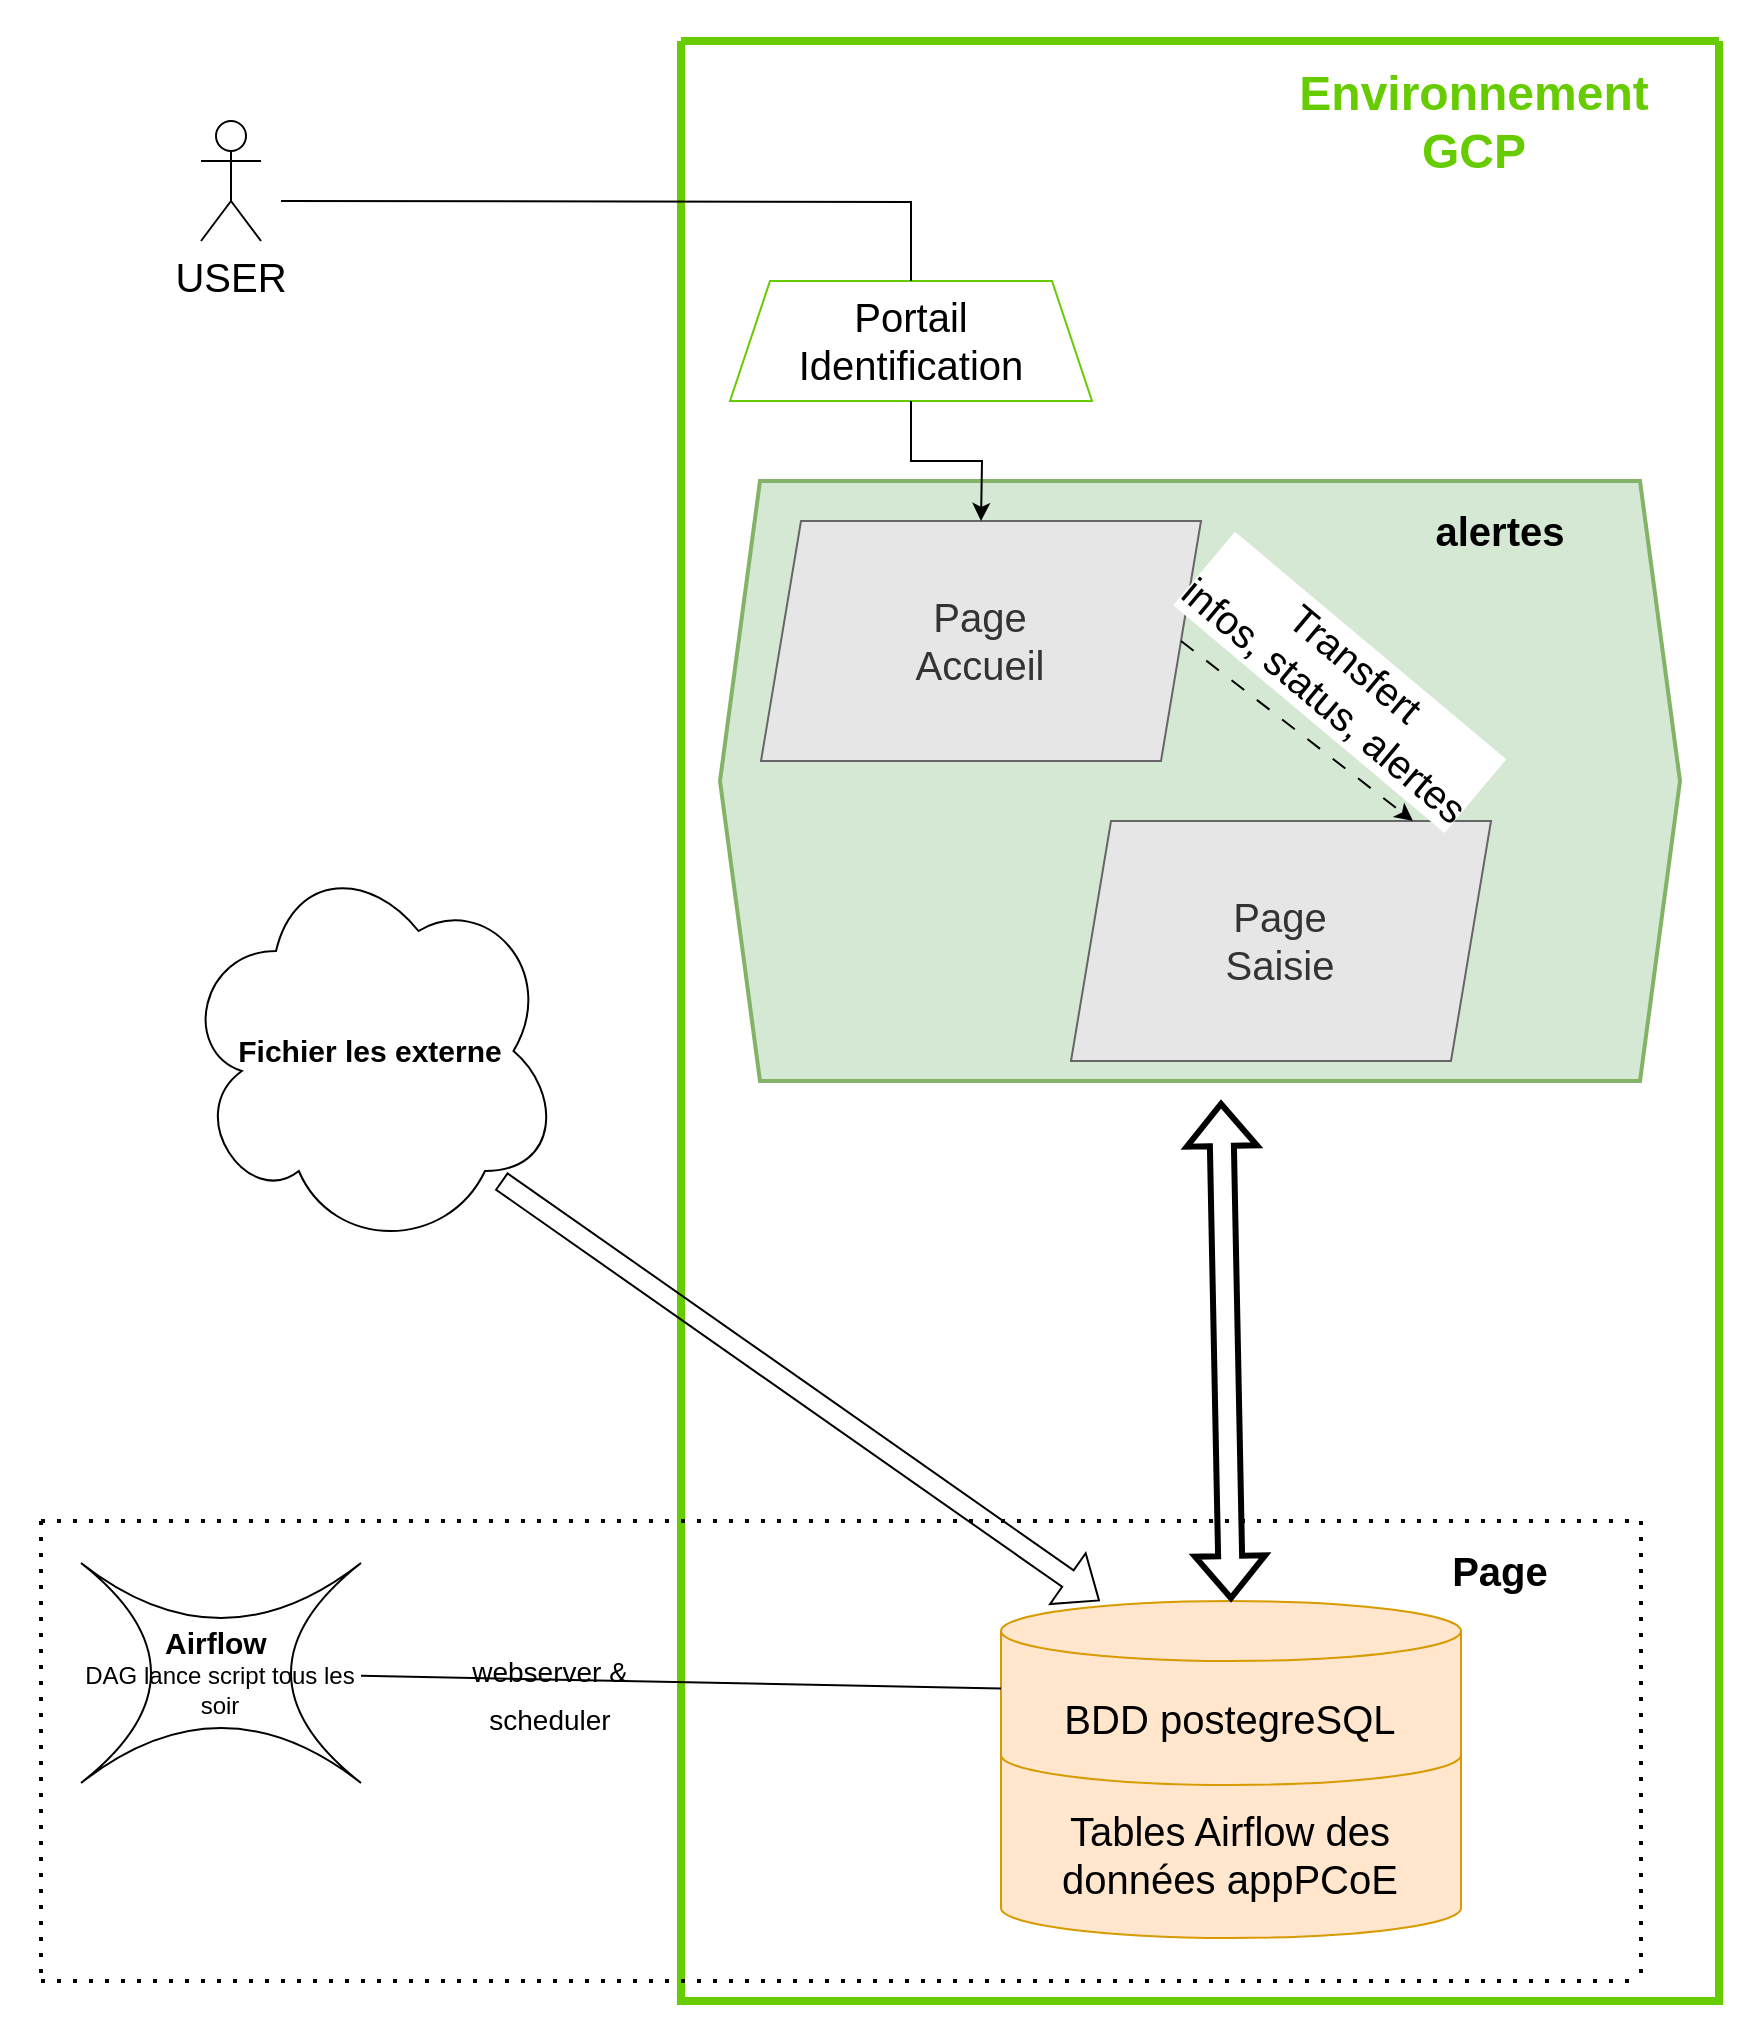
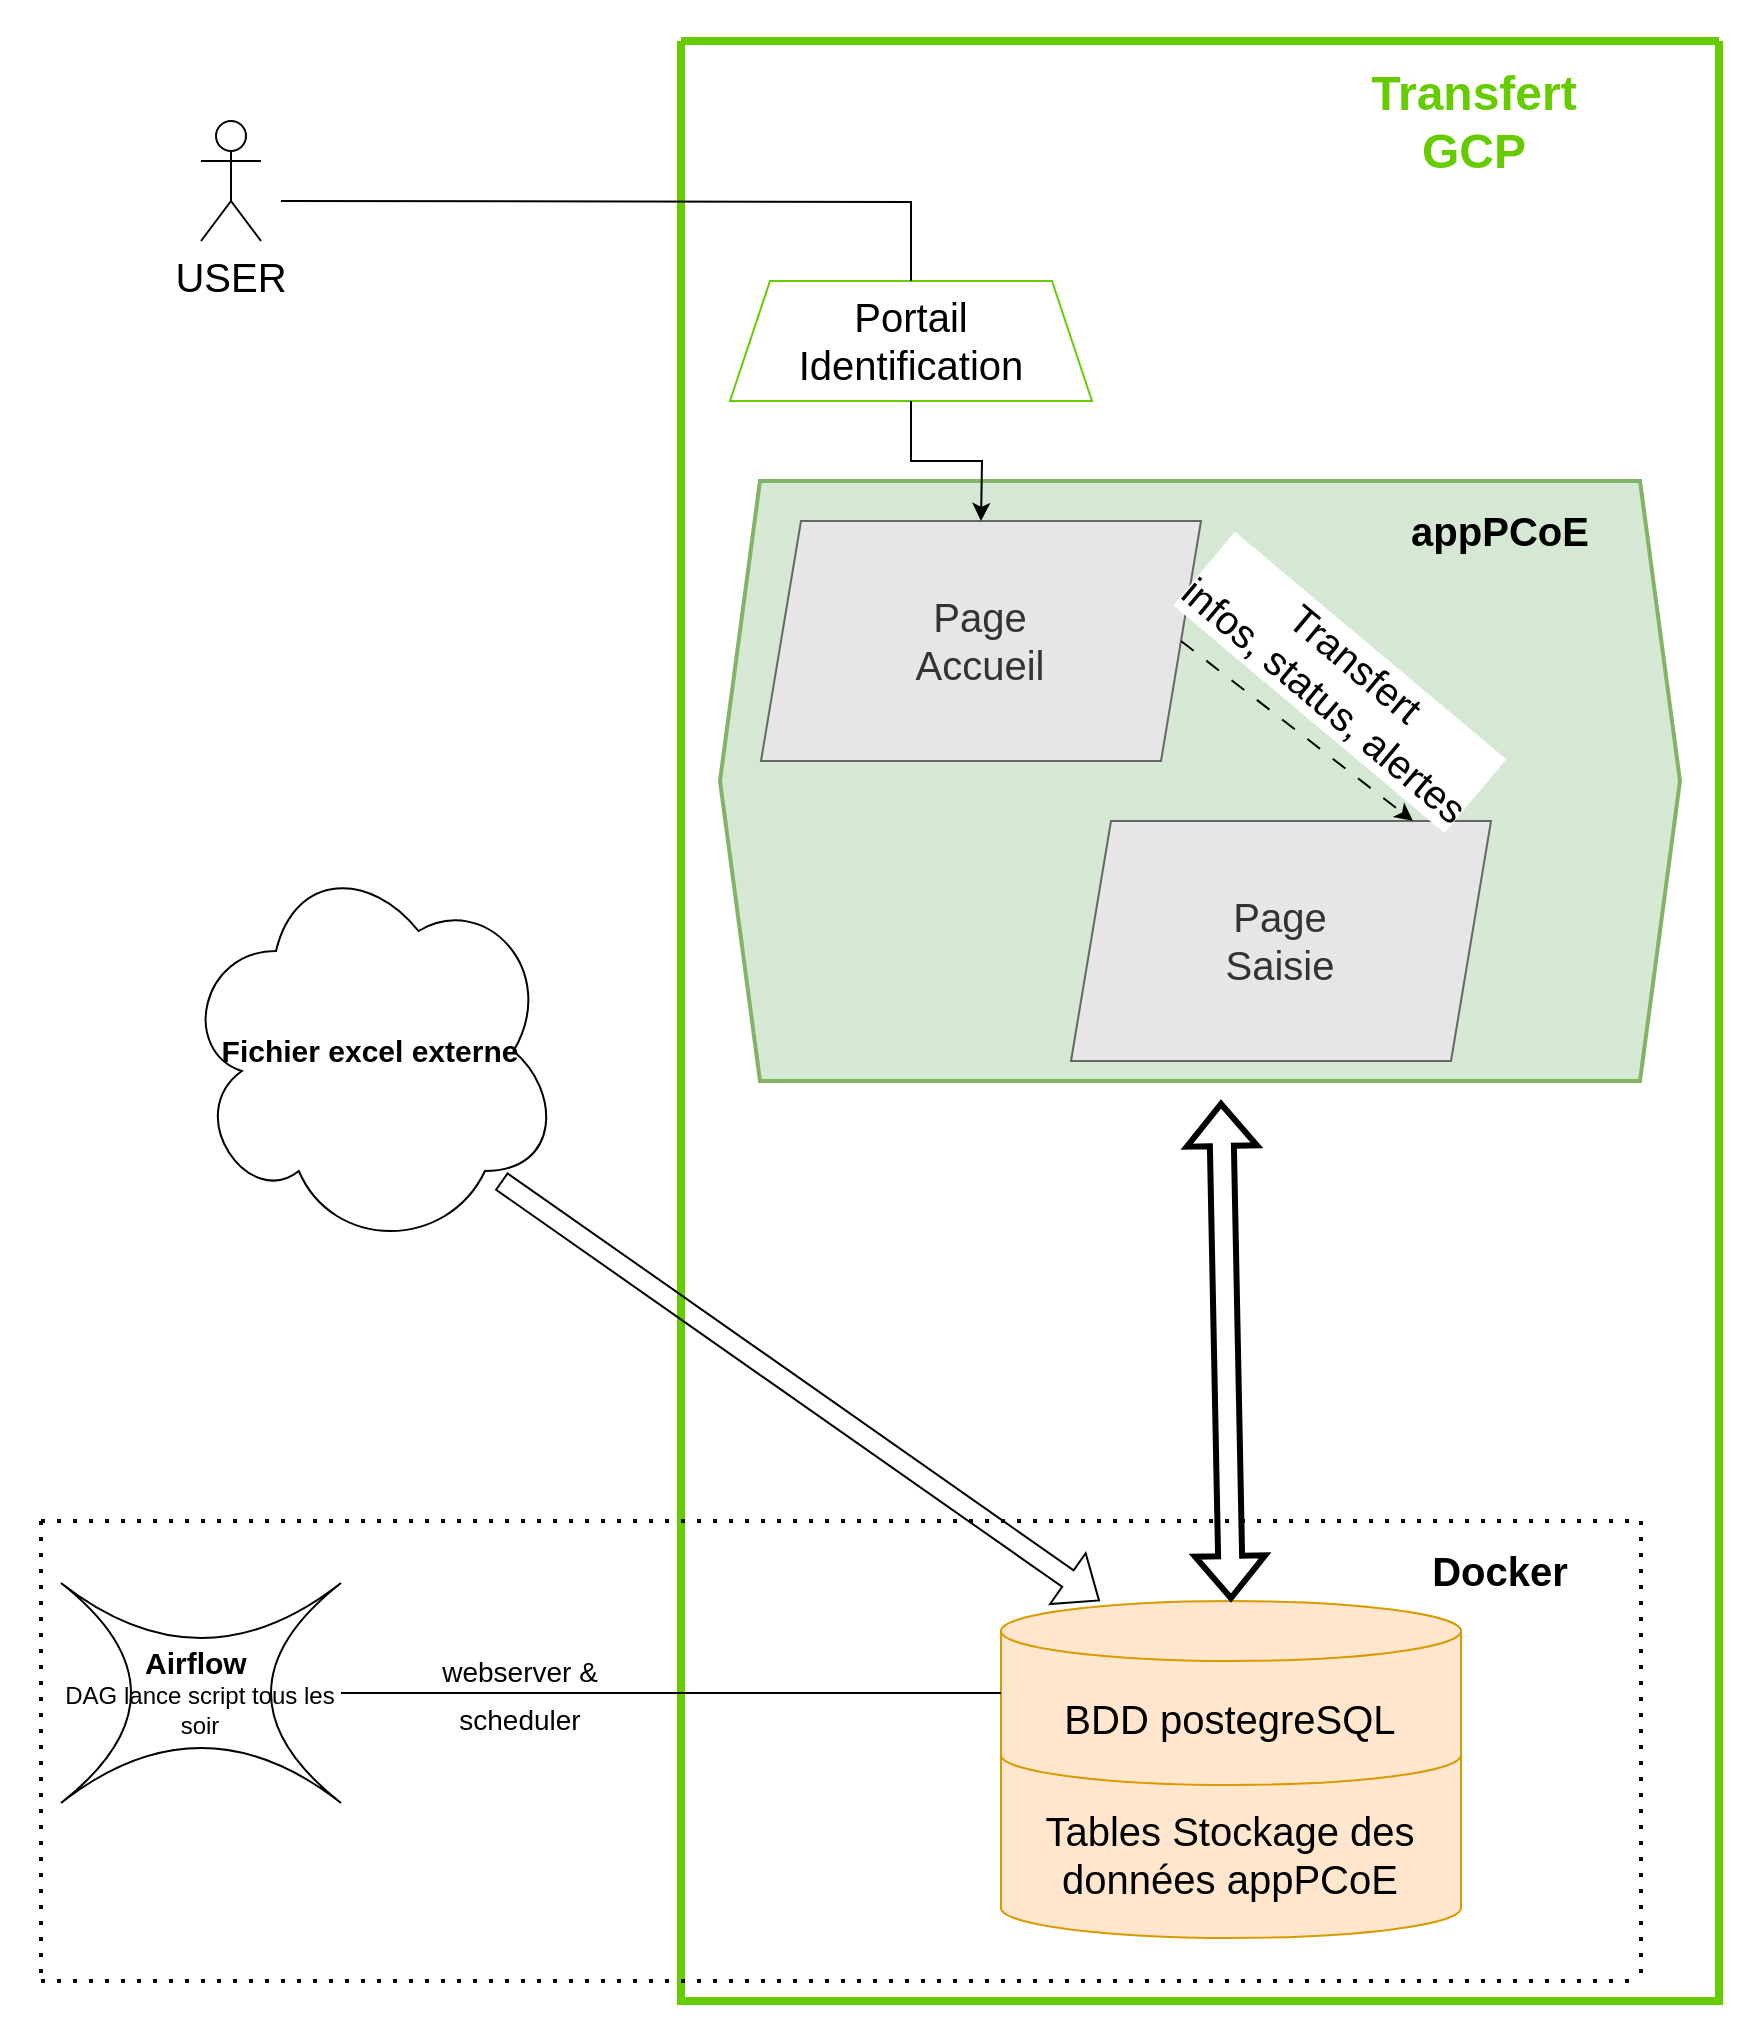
  <mxCell id="0" />
  <mxCell id="1" parent="0" />
  <mxCell id="2" value="" style="swimlane;startSize=0;strokeColor=#66CC00;strokeWidth=4;fontSize=20;fillColor=#FFFFFF;gradientColor=default;" parent="1" vertex="1"><mxGeometry x="340" y="20" width="519" height="980" as="geometry" /></mxCell>
- <mxCell id="3" value="&lt;font color=&quot;#66cc00&quot; size=&quot;1&quot;&gt;&lt;b style=&quot;font-size: 24px;&quot;&gt;Environnement GCP&lt;/b&gt;&lt;/font&gt;" style="text;html=1;strokeColor=none;fillColor=none;align=center;verticalAlign=middle;whiteSpace=wrap;rounded=0;fontSize=20;" parent="2" vertex="1"><mxGeometry x="321" y="26" width="152" height="30" as="geometry" /></mxCell>
+ <mxCell id="3" value="&lt;font color=&quot;#66cc00&quot; size=&quot;1&quot;&gt;&lt;b style=&quot;font-size: 24px;&quot;&gt;Transfert GCP&lt;/b&gt;&lt;/font&gt;" style="text;html=1;strokeColor=none;fillColor=none;align=center;verticalAlign=middle;whiteSpace=wrap;rounded=0;fontSize=20;" parent="2" vertex="1"><mxGeometry x="321" y="26" width="152" height="30" as="geometry" /></mxCell>
  <mxCell id="4" value="" style="shape=hexagon;perimeter=hexagonPerimeter2;whiteSpace=wrap;html=1;fixedSize=1;fontSize=20;align=right;strokeWidth=2;fillColor=#d5e8d4;strokeColor=#82b366;" parent="2" vertex="1"><mxGeometry x="19.5" y="220" width="480" height="300" as="geometry" /></mxCell>
  <mxCell id="5" value="Page&lt;br&gt;Saisie" style="shape=parallelogram;perimeter=parallelogramPerimeter;whiteSpace=wrap;html=1;fixedSize=1;fontSize=20;fillColor=#E6E6E6;fontColor=#333333;strokeColor=#666666;" parent="2" vertex="1"><mxGeometry x="195" y="390" width="210" height="120" as="geometry" /></mxCell>
  <mxCell id="6" value="Page&lt;br&gt;Accueil" style="shape=parallelogram;perimeter=parallelogramPerimeter;whiteSpace=wrap;html=1;fixedSize=1;fontSize=20;fillColor=#E6E6E6;fontColor=#333333;strokeColor=#666666;gradientColor=none;" parent="2" vertex="1"><mxGeometry x="40" y="240" width="220" height="120" as="geometry" /></mxCell>
- <mxCell id="7" value="&lt;b&gt;alertes&lt;/b&gt;" style="text;html=1;strokeColor=none;fillColor=none;align=center;verticalAlign=middle;whiteSpace=wrap;rounded=0;fontSize=20;" parent="2" vertex="1"><mxGeometry x="360" y="230" width="100" height="30" as="geometry" /></mxCell>
+ <mxCell id="7" value="&lt;b&gt;appPCoE&lt;/b&gt;" style="text;html=1;strokeColor=none;fillColor=none;align=center;verticalAlign=middle;whiteSpace=wrap;rounded=0;fontSize=20;" parent="2" vertex="1"><mxGeometry x="360" y="230" width="100" height="30" as="geometry" /></mxCell>
  <mxCell id="8" value="Portail&lt;br&gt;Identification" style="shape=trapezoid;perimeter=trapezoidPerimeter;whiteSpace=wrap;html=1;fixedSize=1;strokeWidth=1;fontSize=20;strokeColor=#66CC00;" vertex="1" parent="2"><mxGeometry x="24.5" y="120" width="181" height="60" as="geometry" /></mxCell>
  <mxCell id="9" value="" style="endArrow=classic;html=1;rounded=0;fontSize=20;exitX=1;exitY=0.5;exitDx=0;exitDy=0;entryX=0.5;entryY=0;entryDx=0;entryDy=0;dashed=1;dashPattern=8 8;" parent="2" edge="1"><mxGeometry width="50" height="50" relative="1" as="geometry"><mxPoint x="250" y="300" as="sourcePoint" /><mxPoint x="366" y="390" as="targetPoint" /></mxGeometry></mxCell>
  <mxCell id="10" value="Transfert&lt;br&gt;infos, status, alertes" style="edgeLabel;html=1;align=center;verticalAlign=middle;resizable=0;points=[];fontSize=20;rotation=40;" parent="9" vertex="1" connectable="0"><mxGeometry x="-0.271" y="2" relative="1" as="geometry"><mxPoint x="36" y="-12" as="offset" /></mxGeometry></mxCell>
  <mxCell id="11" value="USER" style="shape=umlActor;verticalLabelPosition=bottom;verticalAlign=top;html=1;outlineConnect=0;fontSize=20;" parent="1" vertex="1"><mxGeometry x="100" y="60" width="30" height="60" as="geometry" /></mxCell>
- <mxCell id="12" value="Tables Airflow des données appPCoE" style="shape=cylinder3;whiteSpace=wrap;html=1;boundedLbl=1;backgroundOutline=1;size=15;fontSize=20;fillColor=#ffe6cc;strokeColor=#d79b00;" parent="1" vertex="1"><mxGeometry x="500" y="860" width="230" height="108.5" as="geometry" /></mxCell>
+ <mxCell id="12" value="Tables Stockage des données appPCoE" style="shape=cylinder3;whiteSpace=wrap;html=1;boundedLbl=1;backgroundOutline=1;size=15;fontSize=20;fillColor=#ffe6cc;strokeColor=#d79b00;" parent="1" vertex="1"><mxGeometry x="500" y="860" width="230" height="108.5" as="geometry" /></mxCell>
  <mxCell id="13" value="BDD postegreSQL" style="shape=cylinder3;whiteSpace=wrap;html=1;boundedLbl=1;backgroundOutline=1;size=15;fontSize=20;fillColor=#ffe6cc;strokeColor=#d79b00;" parent="1" vertex="1"><mxGeometry x="500" y="800" width="230" height="92" as="geometry" /></mxCell>
- <mxCell id="14" value="&lt;b&gt;&lt;font style=&quot;font-size: 15px;&quot;&gt;Fichier les externe&lt;/font&gt;&lt;/b&gt;" style="ellipse;shape=cloud;whiteSpace=wrap;html=1;" parent="1" vertex="1"><mxGeometry x="90" y="425" width="190" height="200" as="geometry" /></mxCell>
+ <mxCell id="14" value="&lt;b&gt;&lt;font style=&quot;font-size: 15px;&quot;&gt;Fichier excel externe&lt;/font&gt;&lt;/b&gt;" style="ellipse;shape=cloud;whiteSpace=wrap;html=1;" parent="1" vertex="1"><mxGeometry x="90" y="425" width="190" height="200" as="geometry" /></mxCell>
  <mxCell id="15" value="" style="shape=flexArrow;endArrow=classic;startArrow=classic;html=1;rounded=0;strokeColor=#000000;strokeWidth=3;fontSize=34;fontColor=#66CC00;entryX=0.5;entryY=0;entryDx=0;entryDy=0;entryPerimeter=0;" parent="1" target="13" edge="1"><mxGeometry width="100" height="100" relative="1" as="geometry"><mxPoint x="610" y="550" as="sourcePoint" /><mxPoint x="610" y="860" as="targetPoint" /><Array as="points" /></mxGeometry></mxCell>
- <mxCell id="16" value="&lt;font style=&quot;font-size: 15px;&quot;&gt;&lt;b&gt;Airflow&lt;/b&gt;&amp;nbsp;&lt;/font&gt;&lt;br&gt;DAG lance script tous les soir" style="shape=switch;whiteSpace=wrap;html=1;" parent="1" vertex="1"><mxGeometry x="40" y="781" width="140" height="110" as="geometry" /></mxCell>
+ <mxCell id="16" value="&lt;font style=&quot;font-size: 15px;&quot;&gt;&lt;b&gt;Airflow&lt;/b&gt;&amp;nbsp;&lt;/font&gt;&lt;br&gt;DAG lance script tous les soir" style="shape=switch;whiteSpace=wrap;html=1;" parent="1" vertex="1"><mxGeometry x="30" y="791" width="140" height="110" as="geometry" /></mxCell>
  <mxCell id="17" value="" style="endArrow=none;dashed=1;html=1;dashPattern=1 3;strokeWidth=2;rounded=0;" parent="1" edge="1"><mxGeometry width="50" height="50" relative="1" as="geometry"><mxPoint x="20" y="760" as="sourcePoint" /><mxPoint x="820" y="760" as="targetPoint" /></mxGeometry></mxCell>
  <mxCell id="18" value="" style="endArrow=none;dashed=1;html=1;dashPattern=1 3;strokeWidth=2;rounded=0;" parent="1" edge="1"><mxGeometry width="50" height="50" relative="1" as="geometry"><mxPoint x="20" y="990" as="sourcePoint" /><mxPoint x="820" y="990" as="targetPoint" /></mxGeometry></mxCell>
  <mxCell id="19" value="" style="endArrow=none;dashed=1;html=1;dashPattern=1 3;strokeWidth=2;rounded=0;" parent="1" edge="1"><mxGeometry width="50" height="50" relative="1" as="geometry"><mxPoint x="20" y="760" as="sourcePoint" /><mxPoint x="20" y="990" as="targetPoint" /></mxGeometry></mxCell>
  <mxCell id="20" value="" style="endArrow=none;dashed=1;html=1;dashPattern=1 3;strokeWidth=2;rounded=0;" parent="1" edge="1"><mxGeometry width="50" height="50" relative="1" as="geometry"><mxPoint x="820" y="760" as="sourcePoint" /><mxPoint x="820" y="990" as="targetPoint" /></mxGeometry></mxCell>
- <mxCell id="21" value="&lt;b&gt;Page&lt;/b&gt;" style="text;html=1;strokeColor=none;fillColor=none;align=center;verticalAlign=middle;whiteSpace=wrap;rounded=0;fontSize=20;" parent="1" vertex="1"><mxGeometry x="700" y="770" width="100" height="30" as="geometry" /></mxCell>
+ <mxCell id="21" value="&lt;b&gt;Docker&lt;/b&gt;" style="text;html=1;strokeColor=none;fillColor=none;align=center;verticalAlign=middle;whiteSpace=wrap;rounded=0;fontSize=20;" parent="1" vertex="1"><mxGeometry x="700" y="770" width="100" height="30" as="geometry" /></mxCell>
  <mxCell id="22" value="" style="endArrow=none;html=1;rounded=0;" parent="1" source="16" target="13" edge="1"><mxGeometry width="50" height="50" relative="1" as="geometry"><mxPoint x="330" y="680" as="sourcePoint" /><mxPoint x="380" y="630" as="targetPoint" /></mxGeometry></mxCell>
  <mxCell id="23" value="" style="shape=flexArrow;endArrow=classic;html=1;rounded=0;" parent="1" target="13" edge="1"><mxGeometry width="50" height="50" relative="1" as="geometry"><mxPoint x="250" y="590" as="sourcePoint" /><mxPoint x="390" y="630" as="targetPoint" /></mxGeometry></mxCell>
- <mxCell id="24" value="&lt;font style=&quot;font-size: 14px;&quot;&gt;webserver &amp;amp; scheduler&lt;/font&gt;" style="text;html=1;strokeColor=none;fillColor=none;align=center;verticalAlign=middle;whiteSpace=wrap;rounded=0;fontSize=20;" parent="1" vertex="1"><mxGeometry x="225" y="830" width="100" height="30" as="geometry" /></mxCell>
+ <mxCell id="24" value="&lt;font style=&quot;font-size: 14px;&quot;&gt;webserver &amp;amp; scheduler&lt;/font&gt;" style="text;html=1;strokeColor=none;fillColor=none;align=center;verticalAlign=middle;whiteSpace=wrap;rounded=0;fontSize=20;" parent="1" vertex="1"><mxGeometry x="210" y="830" width="100" height="30" as="geometry" /></mxCell>
  <mxCell id="25" value="" style="edgeStyle=orthogonalEdgeStyle;rounded=0;orthogonalLoop=1;jettySize=auto;html=1;fontSize=20;endArrow=none;" edge="1" parent="1" target="8"><mxGeometry relative="1" as="geometry"><mxPoint x="140" y="100" as="sourcePoint" /><mxPoint x="386" y="100" as="targetPoint" /></mxGeometry></mxCell>
  <mxCell id="26" style="edgeStyle=orthogonalEdgeStyle;rounded=0;orthogonalLoop=1;jettySize=auto;html=1;exitX=0.5;exitY=1;exitDx=0;exitDy=0;fontSize=20;startArrow=none;" edge="1" parent="1" source="8"><mxGeometry relative="1" as="geometry"><mxPoint x="490" y="180" as="sourcePoint" /><mxPoint x="490" y="260" as="targetPoint" /></mxGeometry></mxCell>
